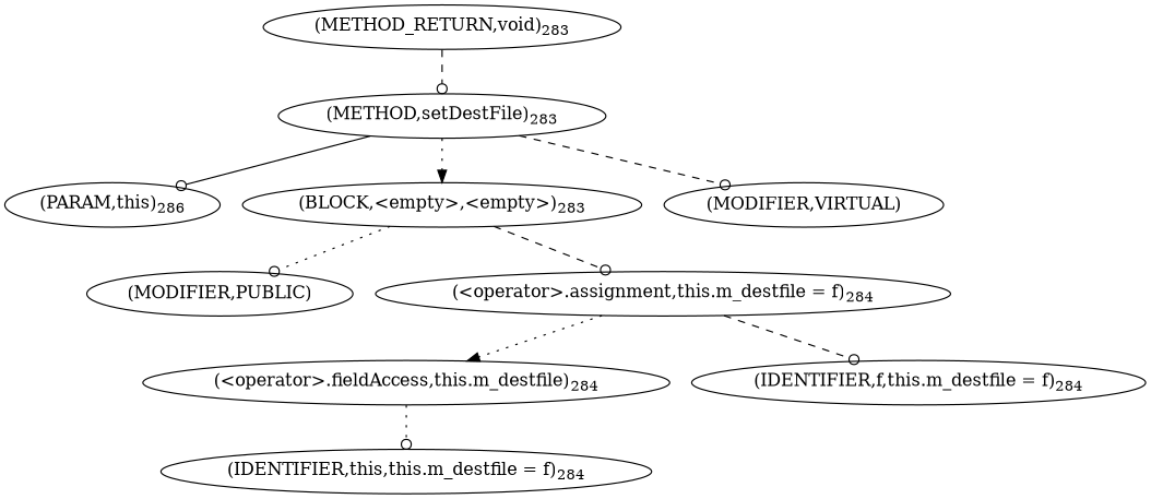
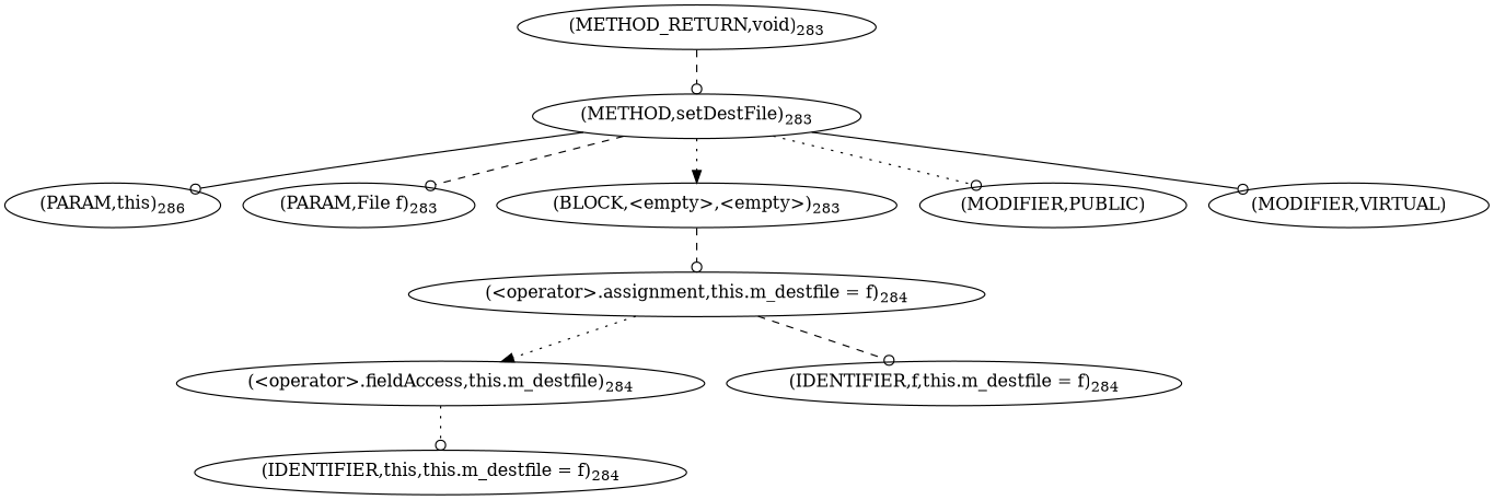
  digraph {
    edge [arrowhead=odot style=dashed]
    n1 [label=<(METHOD,setDestFile)<SUB>283</SUB>>]
    n2 [label=<(PARAM,this)<SUB>286</SUB>>]
+   n3 [label=<(PARAM,File f)<SUB>283</SUB>>]
    n4 [label=<(BLOCK,&lt;empty&gt;,&lt;empty&gt;)<SUB>283</SUB>>]
    n5 [label=<(MODIFIER,PUBLIC)>]
    n6 [label=<(MODIFIER,VIRTUAL)>]
    n7 [label=<(&lt;operator&gt;.assignment,this.m_destfile = f)<SUB>284</SUB>>]
    n8 [label=<(METHOD_RETURN,void)<SUB>283</SUB>>]
    n9 [label=<(&lt;operator&gt;.fieldAccess,this.m_destfile)<SUB>284</SUB>>]
    n10 [label=<(IDENTIFIER,f,this.m_destfile = f)<SUB>284</SUB>>]
    n11 [label=<(IDENTIFIER,this,this.m_destfile = f)<SUB>284</SUB>>]
    n1 -> n2 [style=solid]
+   n1 -> n3
    n1 -> n4 [arrowhead=normal style=dotted]
-   n4 -> n5 [style=dotted]
-   n1 -> n6
+   n1 -> n5 [style=dotted]
+   n1 -> n6 [style=solid]
    n4 -> n7
    n7 -> n9 [arrowhead=normal style=dotted]
    n7 -> n10
    n8 -> n1
    n9 -> n11 [style=dotted]
  }
